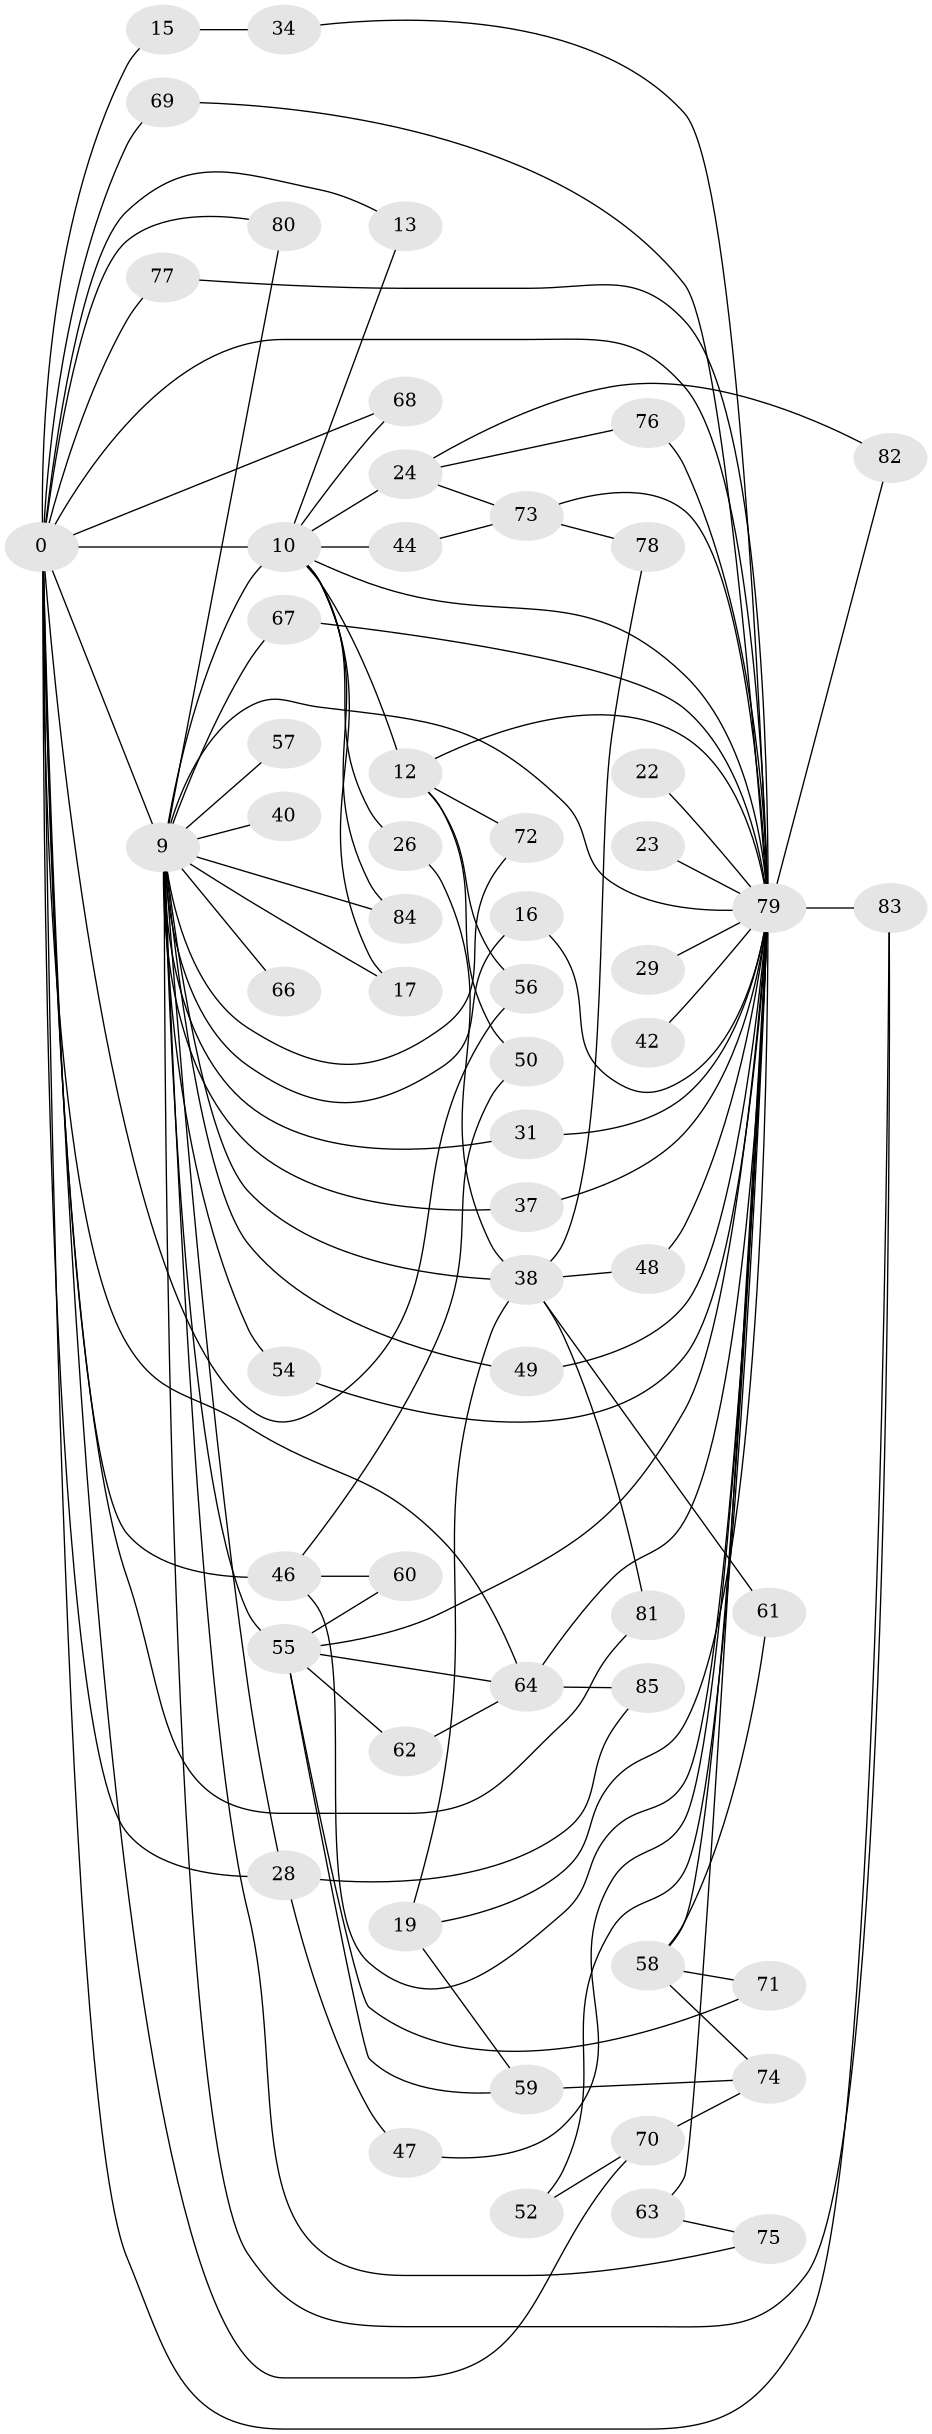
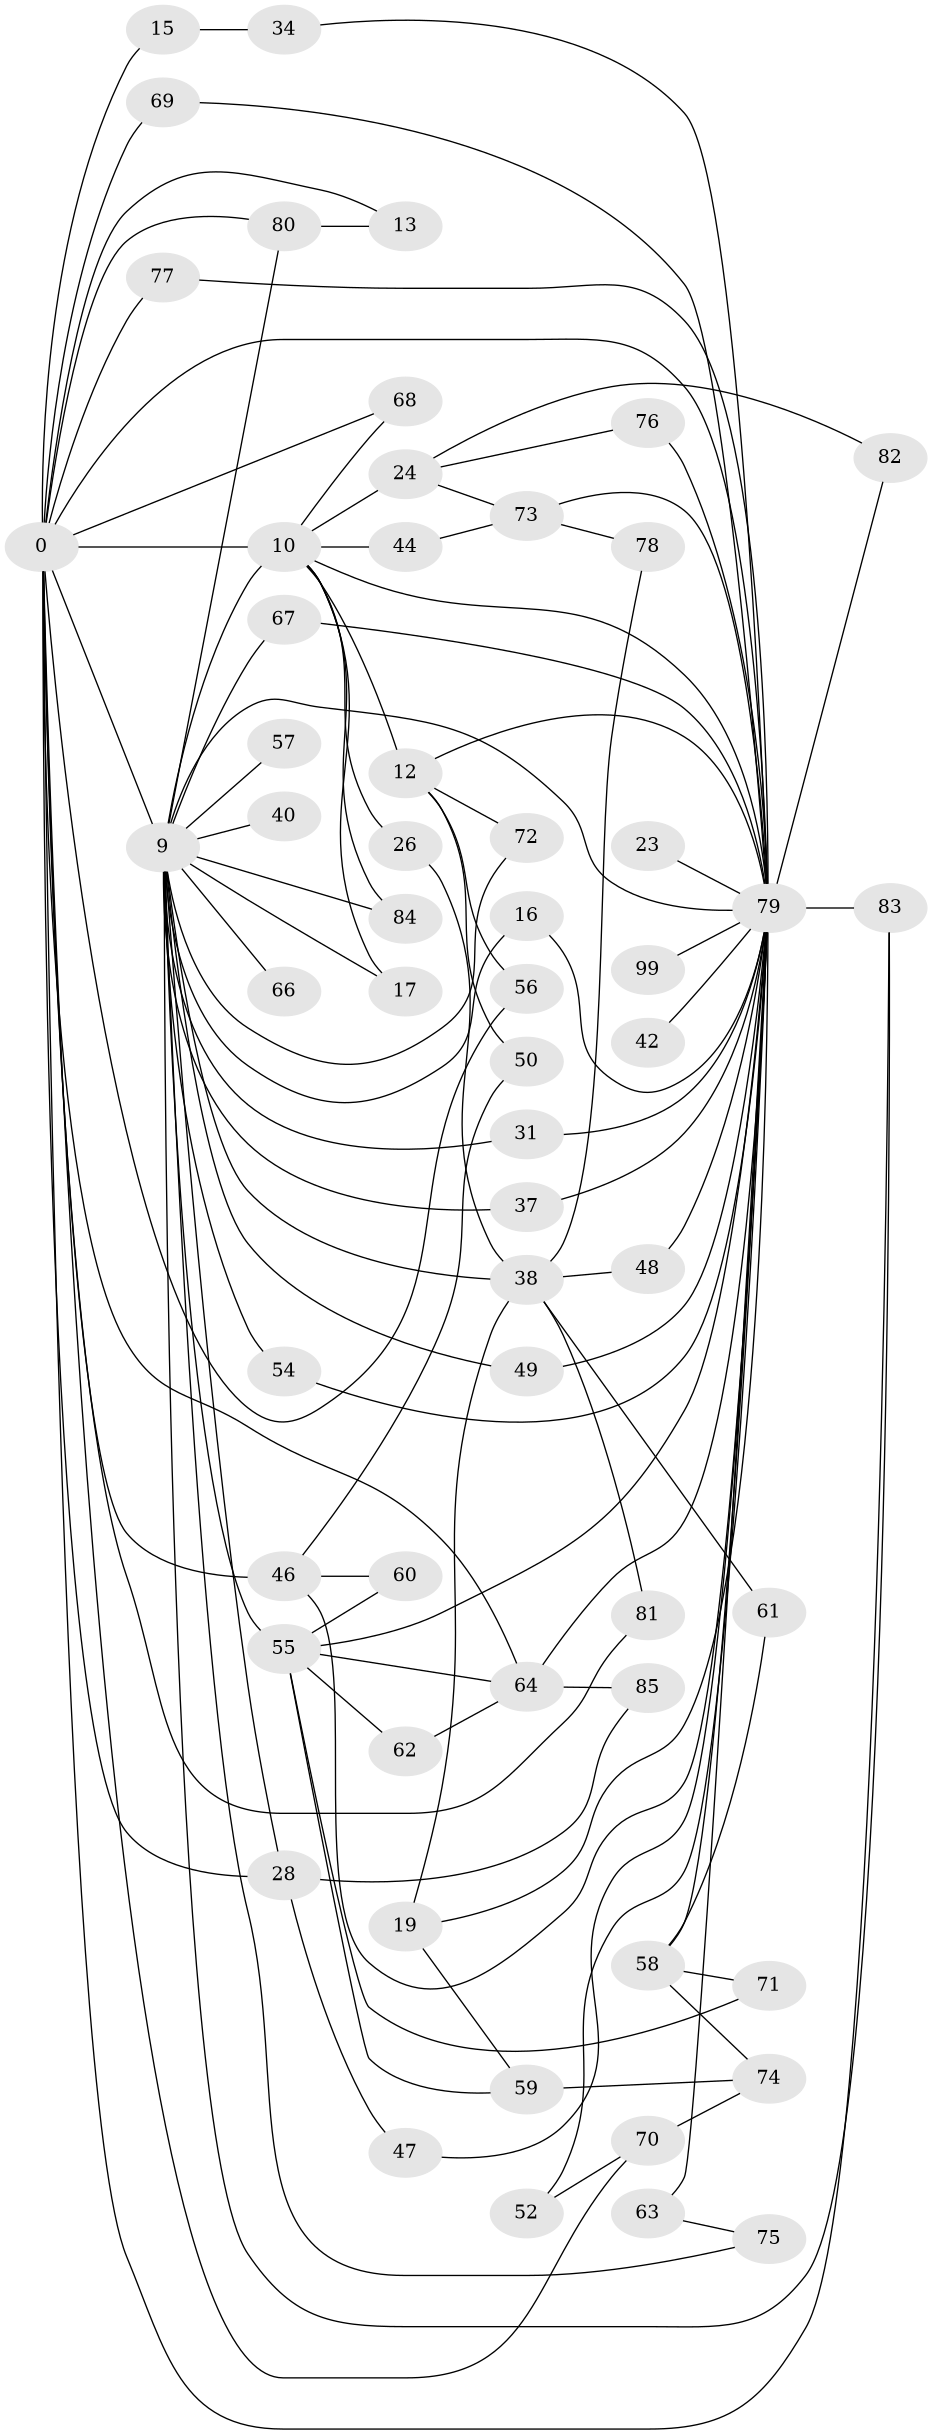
  graph {
    rankdir=LR
    node [color=gray90 style=filled]
    n1 [label=0 super="+3"]
    9 [super="+7"]
    10 [super="+8"]
    13
    n5 [label=15]
    28
    46
    56
    64 [super="+33+43"]
    68
    69
    70
    77 [super="+30"]
    79 [super="+2+5"]
    80
    81
    83 [super="+32+41"]
    16
    17
    n20 [label=57]
    31
    37
    38 [super="+18"]
    40
    49
    54
    55 [super="+53+45"]
    66
    67
    72
    75
    84 [super="+35"]
    12 [super="+11"]
    24
    26
    44
    34
    47
    85
    50
    60
    74 [super="+65"]
    82
    48
    61
    78
    59
    62
    71
    73 [super="+57"]
    76 [super="+51+21"]
    19
-   22
    23
-   29
+   29 [label=99]
    42
    52
    58 [super="+15"]
    63 [super="+39+20"]
    n1 -- 9 [weight=6]
    n1 -- 10 [weight=6]
    n1 -- 13
    n1 -- n5 [weight=2]
    n1 -- 28
    n1 -- 46
    n1 -- 56
    n1 -- 64 [weight=2]
    n1 -- 68
    n1 -- 69
    n1 -- 70
    n1 -- 77 [weight=2]
    n1 -- 79 [weight=10]
    n1 -- 80
    n1 -- 81
    n1 -- 83
    9 -- 10 [weight=4]
    9 -- 28
    9 -- 79 [weight=6]
    9 -- 80
    9 -- 83
    9 -- 16
    9 -- 17
    9 -- n20
    9 -- 31
    9 -- 37
    9 -- 38 [weight=3]
    9 -- 40
    9 -- 49
    9 -- 54
    9 -- 55 [weight=3]
    9 -- 66 [weight=2]
    9 -- 67
    9 -- 72
    9 -- 75
    9 -- 84 [weight=2]
-   10 -- 13
+   80 -- 13
    10 -- 68
    10 -- 79 [weight=6]
    10 -- 17
    10 -- 84
    10 -- 12
    10 -- 24 [weight=2]
    10 -- 26
    10 -- 44 [weight=2]
    n5 -- 34
    28 -- 47
    28 -- 85
    46 -- 79
    46 -- 50
    46 -- 60
    64 -- 79
    64 -- 85
    69 -- 79
    70 -- 74
    77 -- 79
    79 -- 83 [weight=3]
    79 -- 82
    16 -- 79
    31 -- 79
    37 -- 79
    38 -- 81
    38 -- 48
    38 -- 61
    38 -- 78
    49 -- 79
    54 -- 79
    55 -- 64
    55 -- 79
    55 -- 60
    55 -- 59
    55 -- 62
    55 -- 71
    67 -- 79
    12 -- 56
    12 -- 79 [weight=2]
    12 -- 72
    12 -- 50
    24 -- 82
    24 -- 73
    24 -- 76
    26 -- 38
    44 -- 73
    34 -- 79
    47 -- 79
    48 -- 79
    59 -- 74
    62 -- 64
    73 -- 79
    73 -- 78
    76 -- 79 [weight=2]
    19 -- 79
    19 -- 38
    19 -- 59
-   22 -- 79 [weight=2]
    23 -- 79 [weight=2]
    29 -- 79
    42 -- 79 [weight=2]
    52 -- 70
    52 -- 79 [weight=2]
    58 -- 79 [weight=3]
    58 -- 74
    58 -- 61
    58 -- 71
    63 -- 79 [weight=4]
    63 -- 75
  }
